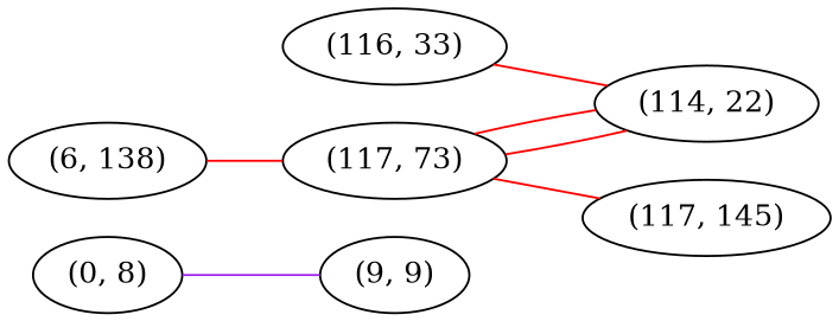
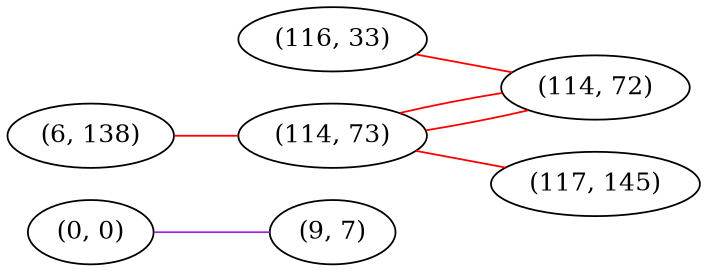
  graph {
    rankdir=LR
    edge [color=red weight=1]
-   "(0, 0)" [label="(0, 8)"]
-   "(9, 7)" [label="(9, 9)"]
+   "(0, 0)"
+   "(9, 7)"
    "(6, 138)"
-   "(114, 73)" [label="(117, 73)"]
-   "(114, 72)" [label="(114, 22)"]
+   "(114, 73)"
+   "(114, 72)"
    n6 [label="(117, 145)"]
    n7 [label="(116, 33)"]
    "(0, 0)" -- "(9, 7)" [color=purple weight=4]
    "(6, 138)" -- "(114, 73)"
    "(114, 73)" -- "(114, 72)"
    "(114, 73)" -- "(114, 72)"
    "(114, 73)" -- n6
    n7 -- "(114, 72)"
  }
